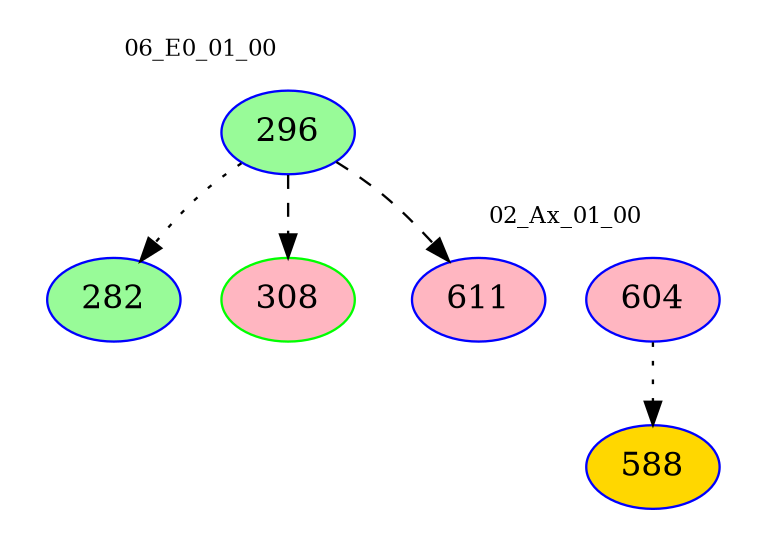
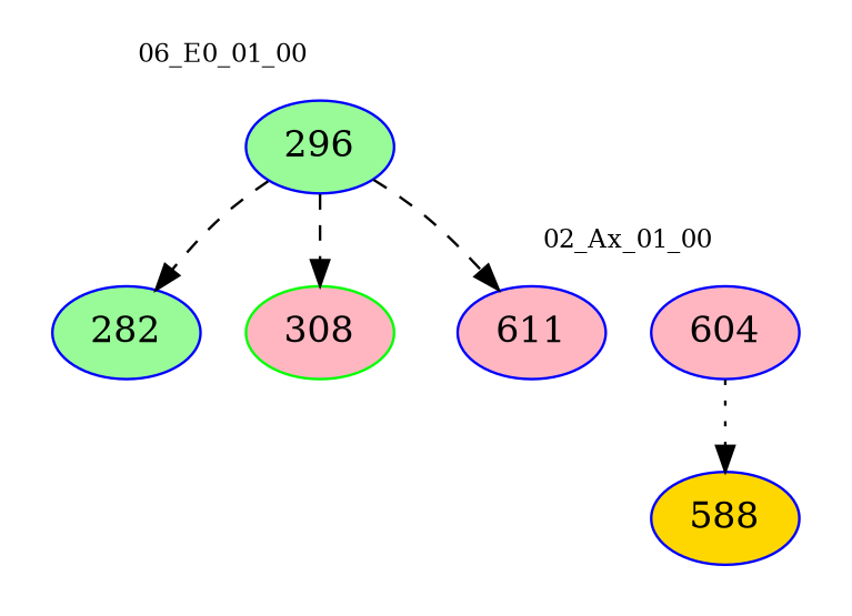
  digraph {
    node [color=blue fillcolor=lightpink style=filled]
    edge [color=black style=dotted]
    n1 [label=604]
    n2 [fillcolor=gold label=588]
    n3 [label=611]
    n4 [fillcolor=palegreen label=296]
    n5 [fillcolor=palegreen label=282]
    n6 [color=green label=308]
    subgraph cluster_1 {
      color=white
      fontsize=10
      label="02_Ax_01_00"
      n1
      n2
      n3
    }
    subgraph cluster_2 {
      color=white
      fontsize=10
      label="06_E0_01_00"
      n4
      n5
      n6
    }
    n1 -> n2
    n4 -> n3 [style=dashed]
-   n4 -> n5
+   n4 -> n5 [style=dashed]
    n4 -> n6 [style=dashed]
  }
